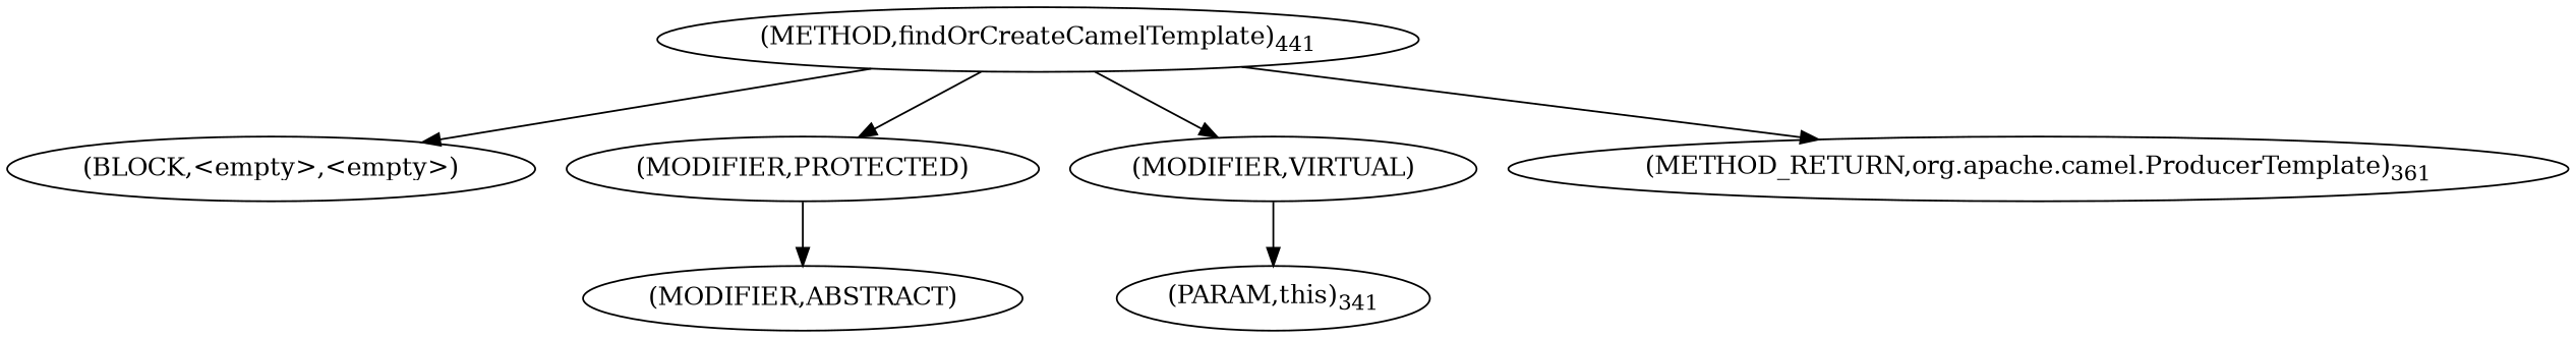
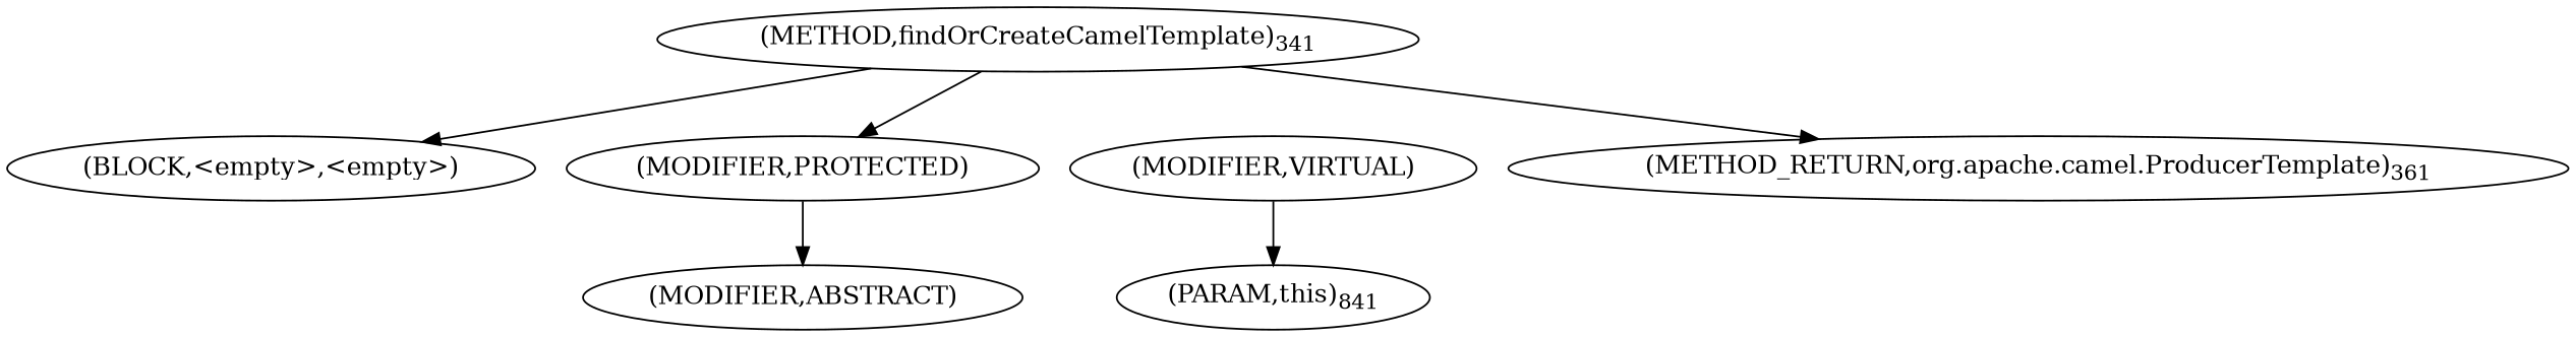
  digraph {
-   n1 [label=<(METHOD,findOrCreateCamelTemplate)<SUB>441</SUB>>]
+   n1 [label=<(METHOD,findOrCreateCamelTemplate)<SUB>341</SUB>>]
    n2 [label=<(BLOCK,&lt;empty&gt;,&lt;empty&gt;)>]
    n3 [label=<(MODIFIER,PROTECTED)>]
    n4 [label=<(MODIFIER,VIRTUAL)>]
    n5 [label=<(METHOD_RETURN,org.apache.camel.ProducerTemplate)<SUB>361</SUB>>]
-   n6 [label=<(PARAM,this)<SUB>341</SUB>>]
+   n6 [label=<(PARAM,this)<SUB>841</SUB>>]
    n7 [label=<(MODIFIER,ABSTRACT)>]
    n1 -> n2
    n1 -> n3
-   n1 -> n4
    n1 -> n5
    n3 -> n7
    n4 -> n6
  }
